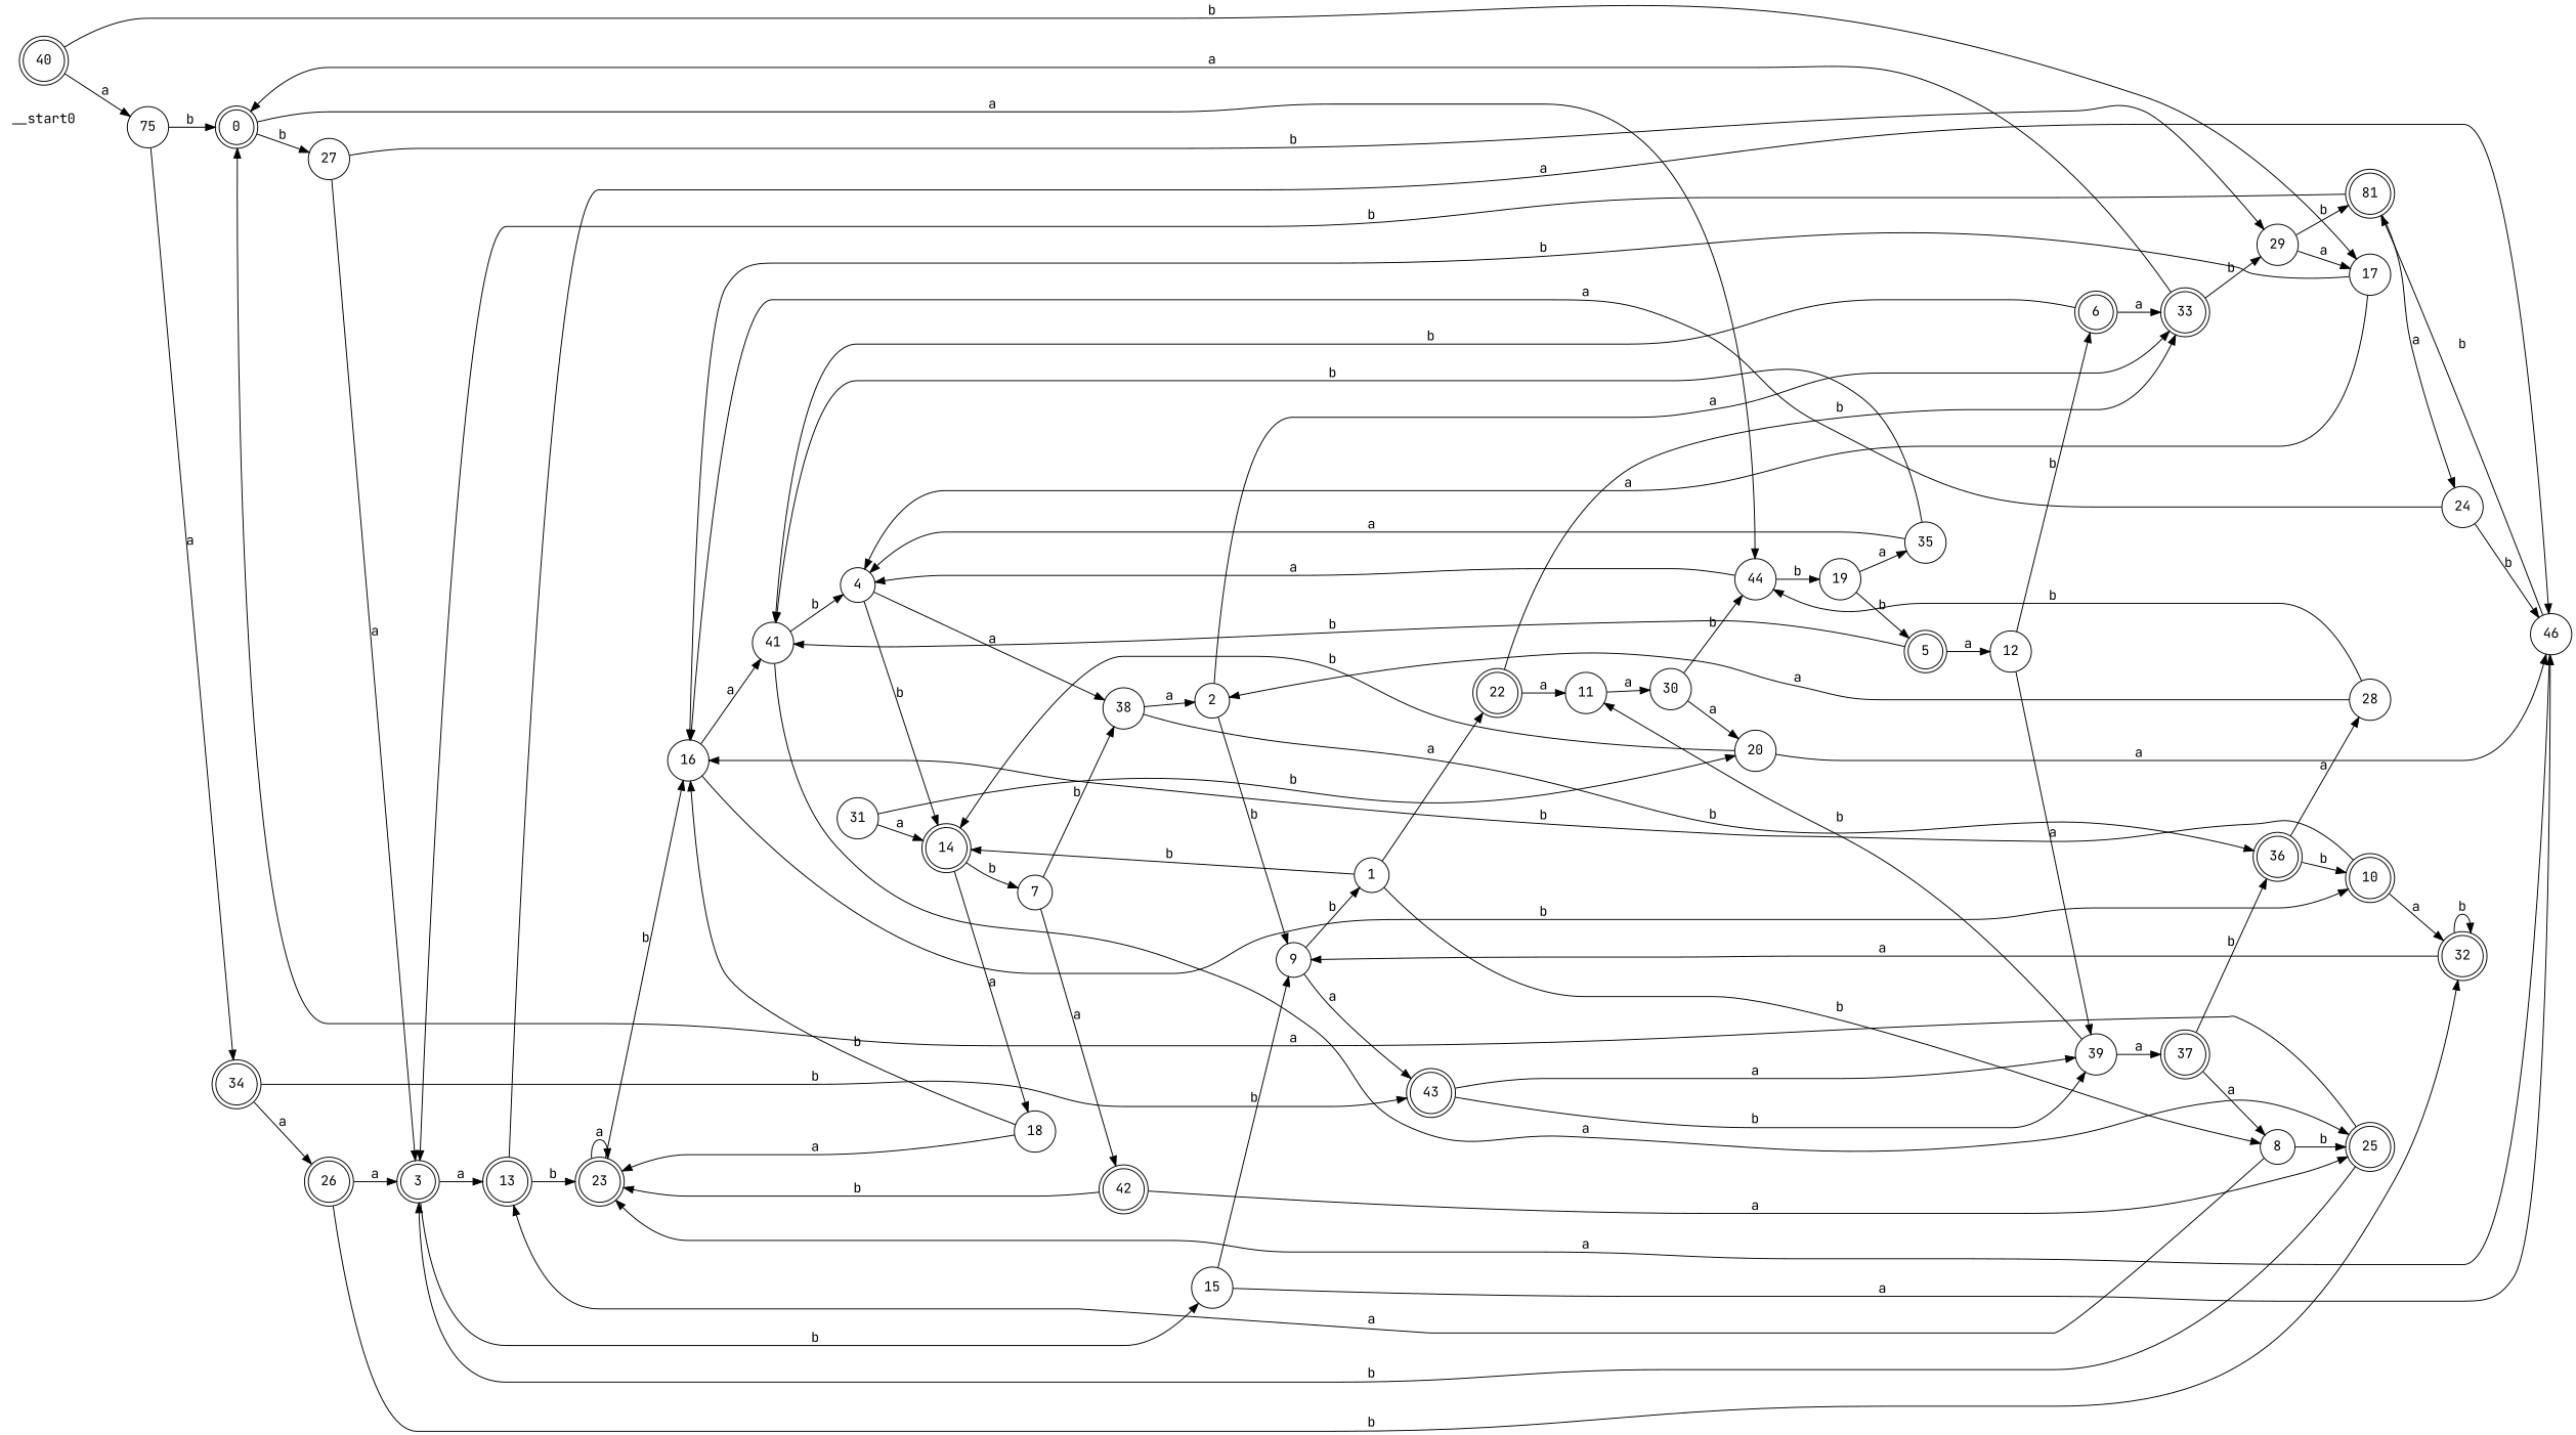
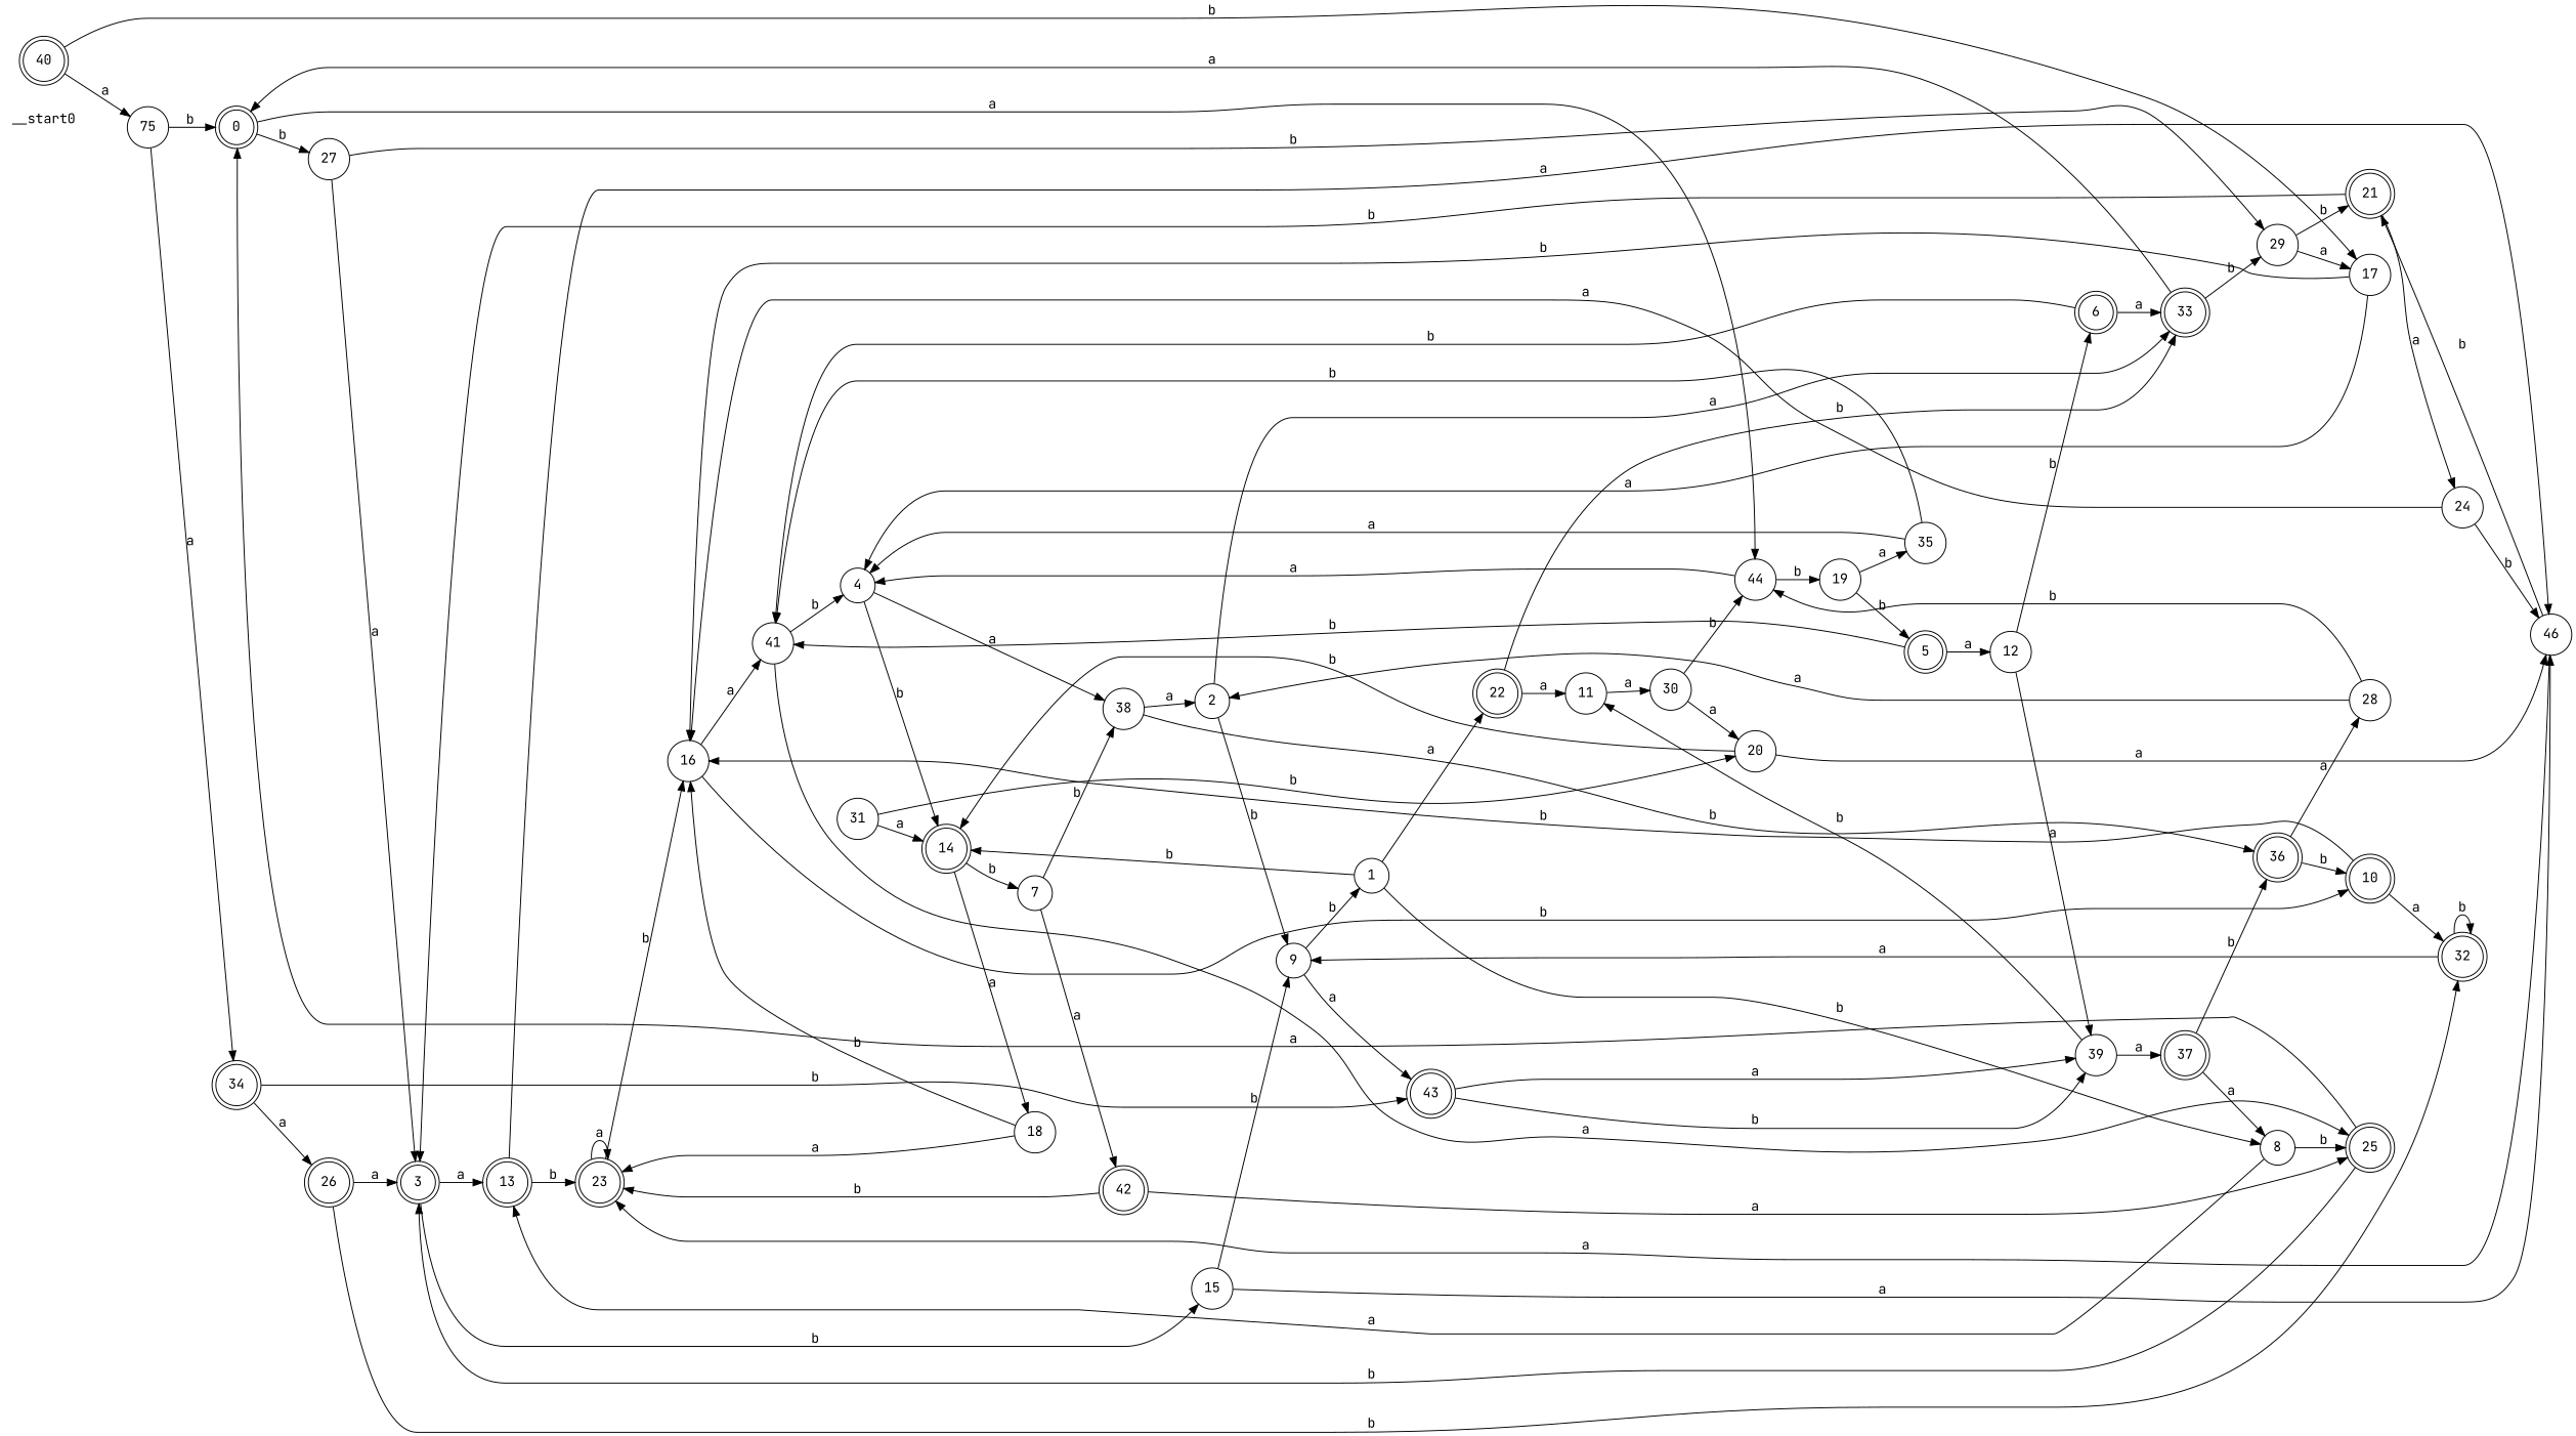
  digraph {
    fontname="JetBrains Mono"
    rankdir=LR
    node [fontname="JetBrains Mono" shape=circle color=black fillcolor=white style=filled]
    edge [fontname="JetBrains Mono"]
    __start0 [shape=none color="" fillcolor="" style=""]
    n2 [label=0 shape=doublecircle style="rounded,filled"]
    n3 [label=27]
    n4 [label=44]
    n5 [label=3 shape=doublecircle style="rounded,filled"]
    n6 [label=29]
    n7 [label=4]
    n8 [label=19]
    n9 [label=1]
    n10 [label=8]
    n11 [label=22 shape=doublecircle style="rounded,filled"]
    n12 [label=14 shape=doublecircle style="rounded,filled"]
    n13 [label=13 shape=doublecircle style="rounded,filled"]
    n14 [label=25 shape=doublecircle style="rounded,filled"]
    n15 [label=33 shape=doublecircle style="rounded,filled"]
    n16 [label=11]
    n17 [label=2]
    n18 [label=9]
    n19 [label=43 shape=doublecircle style="rounded,filled"]
    n20 [label=15]
    n21 [label=23 shape=doublecircle style="rounded,filled"]
    n22 [label=46]
    n23 [label=38]
    n24 [label=7]
    n25 [label=18]
    n26 [label=36 shape=doublecircle style="rounded,filled"]
    n27 [label=5 shape=doublecircle style="rounded,filled"]
    n28 [label=12]
    n29 [label=41]
    n30 [label=6 shape=doublecircle style="rounded,filled"]
    n31 [label=39]
    n32 [label=42 shape=doublecircle style="rounded,filled"]
    n33 [label=10 shape=doublecircle style="rounded,filled"]
    n34 [label=16]
    n35 [label=32 shape=doublecircle style="rounded,filled"]
    n36 [label=30]
    n37 [label=20]
    n38 [label=37 shape=doublecircle style="rounded,filled"]
-   n39 [label=81 shape=doublecircle style="rounded,filled"]
+   n39 [label=21 shape=doublecircle style="rounded,filled"]
    n40 [label=17]
    n41 [label=35]
    n42 [label=24]
    n43 [label=26 shape=doublecircle style="rounded,filled"]
    n44 [label=28]
    n45 [label=31]
    n46 [label=34 shape=doublecircle style="rounded,filled"]
    n47 [label=40 shape=doublecircle style="rounded,filled"]
    n48 [label=75]
    n2 -> n3 [label=b]
    n2 -> n4 [label=a]
    n3 -> n5 [label=a]
    n3 -> n6 [label=b]
    n4 -> n7 [label=a]
    n4 -> n8 [label=b]
    n5 -> n13 [label=a]
    n5 -> n20 [label=b]
    n6 -> n39 [label=b]
    n6 -> n40 [label=a]
    n7 -> n12 [label=b]
    n7 -> n23 [label=a]
    n8 -> n27 [label=b]
    n8 -> n41 [label=a]
    n9 -> n10 [label=b]
    n9 -> n11 [label=a]
    n9 -> n12 [label=b]
    n10 -> n13 [label=a]
    n10 -> n14 [label=b]
    n11 -> n15 [label=b]
    n11 -> n16 [label=a]
    n12 -> n24 [label=b]
    n12 -> n25 [label=a]
    n13 -> n21 [label=b]
    n13 -> n22 [label=a]
    n14 -> n2 [label=a]
    n14 -> n5 [label=b]
    n15 -> n2 [label=a]
    n15 -> n6 [label=b]
    n16 -> n36 [label=a]
    n17 -> n15 [label=a]
    n17 -> n18 [label=b]
    n18 -> n9 [label=b]
    n18 -> n19 [label=a]
    n19 -> n31 [label=a]
    n19 -> n31 [label=b]
    n20 -> n18 [label=b]
    n20 -> n22 [label=a]
    n21 -> n21 [label=a]
    n21 -> n34 [label=b]
    n22 -> n21 [label=a]
    n22 -> n39 [label=b]
    n23 -> n17 [label=a]
    n23 -> n26 [label=b]
    n24 -> n23 [label=b]
    n24 -> n32 [label=a]
    n25 -> n21 [label=a]
    n25 -> n34 [label=b]
    n26 -> n33 [label=b]
    n26 -> n44 [label=a]
    n27 -> n28 [label=a]
    n27 -> n29 [label=b]
    n28 -> n30 [label=b]
    n28 -> n31 [label=a]
    n29 -> n7 [label=b]
    n29 -> n14 [label=a]
    n30 -> n15 [label=a]
    n30 -> n29 [label=b]
    n31 -> n16 [label=b]
    n31 -> n38 [label=a]
    n32 -> n14 [label=a]
    n32 -> n21 [label=b]
    n33 -> n34 [label=b]
    n33 -> n35 [label=a]
    n34 -> n29 [label=a]
    n34 -> n33 [label=b]
    n35 -> n18 [label=a]
    n35 -> n35 [label=b]
    n36 -> n4 [label=b]
    n36 -> n37 [label=a]
    n37 -> n12 [label=b]
    n37 -> n22 [label=a]
    n38 -> n10 [label=a]
    n38 -> n26 [label=b]
    n39 -> n5 [label=b]
    n39 -> n42 [label=a]
    n40 -> n7 [label=a]
    n40 -> n34 [label=b]
    n41 -> n7 [label=a]
    n41 -> n29 [label=b]
    n42 -> n22 [label=b]
    n42 -> n34 [label=a]
    n43 -> n5 [label=a]
    n43 -> n35 [label=b]
    n44 -> n4 [label=b]
    n44 -> n17 [label=a]
    n45 -> n12 [label=a]
    n45 -> n37 [label=b]
    n46 -> n19 [label=b]
    n46 -> n43 [label=a]
    n47 -> n40 [label=b]
    n47 -> n48 [label=a]
    n48 -> n2 [label=b]
    n48 -> n46 [label=a]
  }
